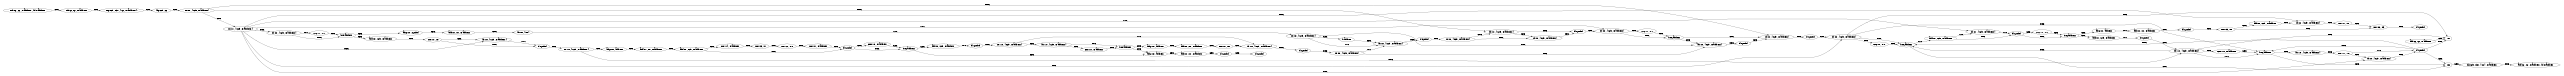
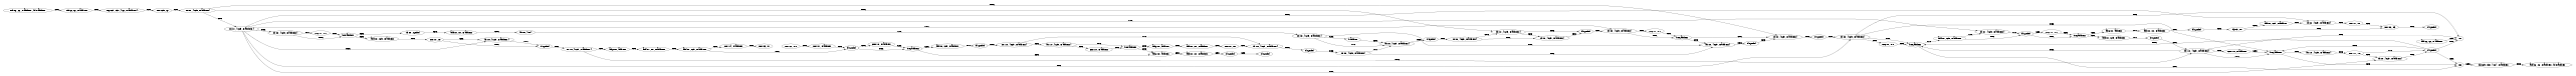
  digraph {
    rankdir=LR
    n1 [label="sub sp , sp , # address , lsl # address"]
    n2 [label="sub sp , sp , # address"]
    n3 [label="stp x29 , x30 , [ sp , #- address ]!"]
-   n4 [label="ldp x29 , sp"]
+   n4 [label="mov x29 , sp"]
    n5 [label="str x0 , [ x29 , # address ]"]
    n6 [label="str x1 , [ x29 , # address ]"]
    n7 [label="ldr x1 , [ x29 , # address ]"]
    n8 [label="ldr x0 , [ x29 , # address ]"]
    n9 [label="ldr x0 , [ x29 , # address ]"]
    n10 [label="ldr x0 , [ x29 , # address ]"]
    n11 [label="ldr x0 , [ x29 , # address ]"]
    n12 [label="ldr x0 , [ x29 , # address ]"]
    n13 [label="ldr x1 , [ x29 , # address ]"]
    n14 [label="ldr x2 , [ x29 , # address ]"]
    n15 [label="ldr x0 , [ x29 , # address ]"]
    n16 [label="ldr x0 , [ x29 , # address ]"]
    n17 [label="bl symbol"]
    n18 [label="bl symbol"]
    n19 [label="cmp x0 , # 0"]
    n20 [label="b.ne address"]
    n21 [label="bl symbol"]
    n22 [label="cmp x0 , # 0"]
    n23 [label="b.eq address"]
    n24 [label="cmp x0 , # 0"]
    n25 [label="b.eq address"]
    n26 [label=ret]
    n27 [label="b.eq address"]
    n28 [label="bl symbol"]
    n29 [label="mov x1 , x0"]
    n30 [label="bl symbol"]
    n31 [label="add x0 , x29 , # address"]
-   n32 [label="adrp x0 , symbol"]
+   n32 [label="ldr x0 , symbol"]
    n33 [label="mov x1 , x0"]
    n34 [label="add x0 , x0 , # address"]
    n35 [label="ldr x0 , [ x0 ]"]
    n36 [label="str w0 , [ x29 , # address ]"]
    n37 [label="adrp x0 , address"]
    n38 [label="ldr w0 , [ x29 , # address ]"]
    n39 [label="add x1 , x0 , # address"]
    n40 [label="cmn w0 , # address"]
    n41 [label="add x0 , x29 , # address"]
    n42 [label="mov w4 , # address"]
    n43 [label="bl symbol"]
    n44 [label="mov x3 , x1"]
    n45 [label="cmn w0 , # address"]
    n46 [label="b.eq address"]
    n47 [label="mov x2 , # 0"]
    n48 [label="mov x1 , # address"]
    n49 [label="adrp x0 , address"]
    n50 [label="add x0 , x29 , # address"]
    n51 [label="add x0 , x0 , # address"]
    n52 [label="bl symbol"]
    n53 [label="bl symbol"]
    n54 [label="str w0 , [ x29 , # address ]"]
    n55 [label="str x0 , [ x29 , # address ]"]
    n56 [label="b address"]
    n57 [label="ldr x0 , [ x29 , # address ]"]
    n58 [label="ldr x0 , [ x29 , # address ]"]
    n59 [label="bl symbol"]
    n60 [label="bl symbol"]
    n61 [label="str x0 , [ x29 , # address ]"]
    n62 [label="bl symbol"]
    n63 [label="ldr w0 , [ x29 , # address ]"]
    n64 [label="ldr w0 , [ x29 , # address ]"]
    n65 [label="cmn w0 , # address"]
    n66 [label="b.ne address"]
    n67 [label="bl symbol"]
    n68 [label="adrp x0 , address"]
    n69 [label="add x0 , x0 , # address"]
    n70 [label="mov x1 , x0"]
    n71 [label="str x0 , [ x29 , # address ]"]
    n72 [label=nop]
    n73 [label="add x0 , x29 , # address"]
    n74 [label="ldr w0 , [ x29 , # address ]"]
    n75 [label="ldp x29 , x30 , [ sp ] , # address"]
    n76 [label="add sp , sp , # address , lsl # address"]
    n77 [label="cmp w0 , # 0"]
    n78 [label="b.eq address"]
    n79 [label="add sp , sp , # address"]
    n80 [label="add x0 , x29 , # address"]
    n81 [label="adrp x0 , address"]
    n82 [label="bl symbol"]
    n83 [label="add x0 , x0 , # address"]
    n84 [label="bl symbol"]
    n85 [label="mov w1 , w0"]
-   n86 [label="mov x3 , x0"]
+   n86 [label="ldp x3 , x0"]
    n87 [label="add x0 , x29 , # address"]
    n88 [label="mov x6 , x3"]
    n89 [label="bl symbol"]
    n1 -> n2 [label=CFG]
    n2 -> n3 [label=CFG]
    n3 -> n4 [label=CFG]
    n4 -> n5 [label=CFG]
    n5 -> n6 [label=CFG]
    n5 -> n7 [label=DFG]
    n5 -> n8 [label=DFG]
    n6 -> n9 [label=DFG]
    n6 -> n10 [label=DFG]
    n6 -> n11 [label=DFG]
    n6 -> n12 [label=DFG]
    n6 -> n13 [label=DFG]
    n6 -> n14 [label=DFG]
    n6 -> n15 [label=DFG]
    n7 -> n16 [label=CFG]
    n7 -> n17 [label=DFG]
    n8 -> n18 [label=DFG]
    n9 -> n19 [label=CFG]
    n9 -> n20 [label=DFG]
    n10 -> n21 [label=DFG]
    n11 -> n22 [label=CFG]
    n11 -> n23 [label=DFG]
    n12 -> n24 [label=CFG]
    n12 -> n25 [label=DFG]
    n12 -> n26 [label=DFG]
    n12 -> n27 [label=DFG]
    n13 -> n28 [label=DFG]
    n14 -> n29 [label=CFG]
    n15 -> n30 [label=DFG]
    n16 -> n17 [label=DFG]
    n17 -> n11 [label=CFG]
    n18 -> n12 [label=CFG]
    n19 -> n20 [label=CFG]
    n20 -> n31 [label=CFG]
    n20 -> n32 [label=CFG]
    n21 -> n36 [label=DFG]
    n22 -> n23 [label=CFG]
    n23 -> n8 [label=CFG]
    n23 -> n58 [label=CFG]
    n24 -> n25 [label=CFG]
    n25 -> n72 [label=CFG]
    n25 -> n73 [label=CFG]
    n27 -> n72 [label=CFG]
    n27 -> n74 [label=CFG]
    n28 -> n77 [label=CFG]
    n28 -> n78 [label=DFG]
    n29 -> n88 [label=CFG]
    n30 -> n25 [label=DFG]
    n30 -> n26 [label=DFG]
    n30 -> n27 [label=DFG]
    n30 -> n72 [label=CFG]
    n31 -> n33 [label=CFG]
    n32 -> n34 [label=CFG]
    n33 -> n10 [label=CFG]
    n33 -> n21 [label=DFG]
    n34 -> n35 [label=CFG]
    n35 -> n55 [label=CFG]
    n36 -> n37 [label=CFG]
    n36 -> n38 [label=DFG]
    n37 -> n39 [label=CFG]
    n38 -> n25 [label=DFG]
    n38 -> n26 [label=DFG]
    n38 -> n27 [label=DFG]
    n38 -> n40 [label=CFG]
    n39 -> n41 [label=CFG]
    n40 -> n27 [label=CFG]
    n41 -> n42 [label=CFG]
    n41 -> n43 [label=DFG]
    n42 -> n44 [label=CFG]
    n43 -> n45 [label=CFG]
    n43 -> n46 [label=DFG]
-   n44 -> n47 [label=CFG]
    n45 -> n46 [label=CFG]
    n46 -> n49 [label=CFG]
    n46 -> n50 [label=CFG]
    n47 -> n48 [label=CFG]
    n48 -> n43 [label=CFG]
    n49 -> n51 [label=CFG]
    n50 -> n52 [label=DFG]
    n51 -> n53 [label=CFG]
    n52 -> n54 [label=DFG]
    n53 -> n62 [label=CFG]
    n54 -> n63 [label=DFG]
    n54 -> n64 [label=DFG]
    n55 -> n56 [label=CFG]
    n55 -> n57 [label=DFG]
    n55 -> n58 [label=DFG]
    n56 -> n57 [label=CFG]
    n57 -> n59 [label=DFG]
    n58 -> n60 [label=DFG]
    n59 -> n61 [label=DFG]
    n60 -> n8 [label=CFG]
    n61 -> n7 [label=CFG]
    n61 -> n16 [label=DFG]
    n63 -> n65 [label=CFG]
    n63 -> n66 [label=DFG]
    n64 -> n67 [label=DFG]
    n65 -> n66 [label=CFG]
    n66 -> n49 [label=CFG]
    n66 -> n68 [label=CFG]
    n67 -> n71 [label=DFG]
    n68 -> n69 [label=CFG]
    n69 -> n70 [label=CFG]
    n70 -> n64 [label=CFG]
    n71 -> n57 [label=DFG]
    n71 -> n58 [label=DFG]
    n72 -> n75 [label=CFG]
    n73 -> n13 [label=CFG]
    n73 -> n28 [label=DFG]
    n74 -> n85 [label=DFG]
    n75 -> n76 [label=DFG]
    n77 -> n78 [label=CFG]
    n78 -> n80 [label=CFG]
    n78 -> n81 [label=CFG]
    n79 -> n26 [label=CFG]
    n80 -> n82 [label=DFG]
    n81 -> n83 [label=CFG]
    n82 -> n38 [label=CFG]
    n83 -> n84 [label=CFG]
    n84 -> n86 [label=DFG]
    n85 -> n15 [label=CFG]
    n85 -> n30 [label=DFG]
    n86 -> n87 [label=CFG]
    n86 -> n88 [label=DFG]
    n87 -> n14 [label=CFG]
    n88 -> n89 [label=DFG]
  }
